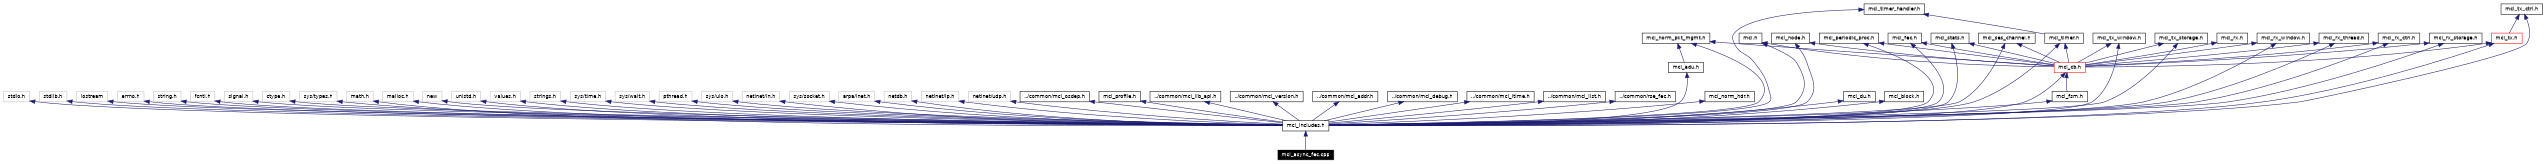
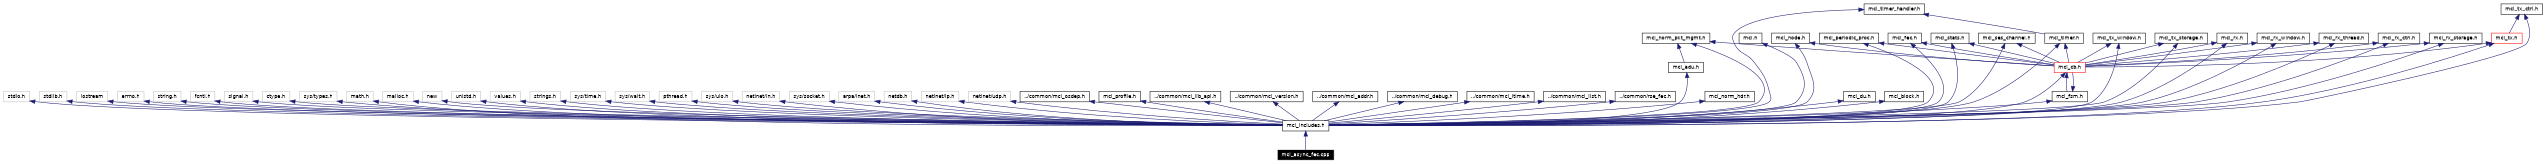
  digraph {
    node [color=black fontname=Helvetica fontsize=10 shape=record]
    edge [color=midnightblue dir=back fontname=Helvetica fontsize=10 labelfontname=Helvetica labelfontsize=10 style=solid]
    n1 [color=white fillcolor=black fontcolor=white height=0.2 label="mcl_async_fec.cpp" style=filled width=0.4]
    n2 [height=0.2 label="mcl_includes.h" width=0.4]
    n3 [color=grey75 height=0.2 label="stdio.h" width=0.4]
    n4 [color=grey75 height=0.2 label="stdlib.h" width=0.4]
    n5 [color=grey75 height=0.2 label=iostream width=0.4]
    n6 [color=grey75 height=0.2 label="errno.h" width=0.4]
    n7 [color=grey75 height=0.2 label="string.h" width=0.4]
    n8 [color=grey75 height=0.2 label="fcntl.h" width=0.4]
    n9 [color=grey75 height=0.2 label="signal.h" width=0.4]
    n10 [color=grey75 height=0.2 label="ctype.h" width=0.4]
    n11 [color=grey75 height=0.2 label="sys/types.h" width=0.4]
    n12 [color=grey75 height=0.2 label="math.h" width=0.4]
    n13 [color=grey75 height=0.2 label="malloc.h" width=0.4]
    n14 [color=grey75 height=0.2 label=new width=0.4]
    n15 [color=grey75 height=0.2 label="unistd.h" width=0.4]
    n16 [color=grey75 height=0.2 label="values.h" width=0.4]
    n17 [color=grey75 height=0.2 label="strings.h" width=0.4]
    n18 [color=grey75 height=0.2 label="sys/time.h" width=0.4]
    n19 [color=grey75 height=0.2 label="sys/wait.h" width=0.4]
    n20 [color=grey75 height=0.2 label="pthread.h" width=0.4]
    n21 [color=grey75 height=0.2 label="sys/uio.h" width=0.4]
    n22 [color=grey75 height=0.2 label="netinet/in.h" width=0.4]
    n23 [color=grey75 height=0.2 label="sys/socket.h" width=0.4]
    n24 [color=grey75 height=0.2 label="arpa/inet.h" width=0.4]
    n25 [color=grey75 height=0.2 label="netdb.h" width=0.4]
    n26 [color=grey75 height=0.2 label="netinet/ip.h" width=0.4]
    n27 [color=grey75 height=0.2 label="netinet/udp.h" width=0.4]
    n28 [height=0.2 label="../common/mcl_osdep.h" width=0.4]
    n29 [height=0.2 label="mcl_profile.h" width=0.4]
    n30 [height=0.2 label="../common/mcl_lib_api.h" width=0.4]
    n31 [height=0.2 label="../common/mcl_version.h" width=0.4]
    n32 [height=0.2 label="../common/mcl_addr.h" width=0.4]
    n33 [height=0.2 label="../common/mcl_debug.h" width=0.4]
    n34 [height=0.2 label="../common/mcl_itime.h" width=0.4]
    n35 [height=0.2 label="../common/mcl_list.h" width=0.4]
    n36 [height=0.2 label="../common/rse_fec.h" width=0.4]
    n37 [height=0.2 label="mcl.h" width=0.4]
    n38 [height=0.2 label="mcl_norm_hdr.h" width=0.4]
    n39 [height=0.2 label="mcl_adu.h" width=0.4]
    n40 [height=0.2 label="mcl_norm_pkt_mgmt.h" width=0.4]
    n41 [color=red height=0.2 label="mcl_cb.h" width=0.4]
    n42 [height=0.2 label="mcl_fsm.h" width=0.4]
    n43 [height=0.2 label="mcl_du.h" width=0.4]
    n44 [height=0.2 label="mcl_block.h" width=0.4]
    n45 [height=0.2 label="mcl_node.h" width=0.4]
    n46 [height=0.2 label="mcl_timer.h" width=0.4]
    n47 [height=0.2 label="mcl_timer_handler.h" width=0.4]
    n48 [height=0.2 label="mcl_periodic_proc.h" width=0.4]
    n49 [height=0.2 label="mcl_fec.h" width=0.4]
    n50 [height=0.2 label="mcl_stats.h" width=0.4]
    n51 [height=0.2 label="mcl_ses_channel.h" width=0.4]
    n52 [color=red height=0.2 label="mcl_tx.h" width=0.4]
    n53 [height=0.2 label="mcl_tx_window.h" width=0.4]
    n54 [height=0.2 label="mcl_tx_ctrl.h" width=0.4]
    n55 [height=0.2 label="mcl_tx_storage.h" width=0.4]
    n56 [height=0.2 label="mcl_rx.h" width=0.4]
    n57 [height=0.2 label="mcl_rx_window.h" width=0.4]
    n58 [height=0.2 label="mcl_rx_thread.h" width=0.4]
    n59 [height=0.2 label="mcl_rx_ctrl.h" width=0.4]
    n60 [height=0.2 label="mcl_rx_storage.h" width=0.4]
    n2 -> n1
    n3 -> n2
    n4 -> n2
    n5 -> n2
    n6 -> n2
    n7 -> n2
    n8 -> n2
    n9 -> n2
    n10 -> n2
    n11 -> n2
    n12 -> n2
    n13 -> n2
    n14 -> n2
    n15 -> n2
    n16 -> n2
    n17 -> n2
    n18 -> n2
    n19 -> n2
    n20 -> n2
    n21 -> n2
    n22 -> n2
    n23 -> n2
    n24 -> n2
    n25 -> n2
    n26 -> n2
    n27 -> n2
    n28 -> n2
    n29 -> n2
    n30 -> n2
    n31 -> n2
    n32 -> n2
    n33 -> n2
    n34 -> n2
    n35 -> n2
    n36 -> n2
    n37 -> n2
    n38 -> n2
    n39 -> n2
    n40 -> n2
    n40 -> n39
    n40 -> n41
    n41 -> n2
    n41 -> n42
    n42 -> n2
-   n37 -> n41
+   n42 -> n41
    n43 -> n2
    n44 -> n2
    n45 -> n2
    n45 -> n41
    n46 -> n2
    n46 -> n41
    n47 -> n2
    n47 -> n46
    n48 -> n2
    n48 -> n41
    n49 -> n2
    n49 -> n41
    n50 -> n2
    n50 -> n41
    n51 -> n2
    n51 -> n41
    n52 -> n2
    n52 -> n41
    n53 -> n2
    n53 -> n41
    n54 -> n2
    n54 -> n52
    n55 -> n2
    n55 -> n41
+   n56 -> n2
    n56 -> n41
    n57 -> n2
    n57 -> n41
    n58 -> n2
    n58 -> n41
    n59 -> n2
    n59 -> n41
    n60 -> n2
    n60 -> n41
  }
